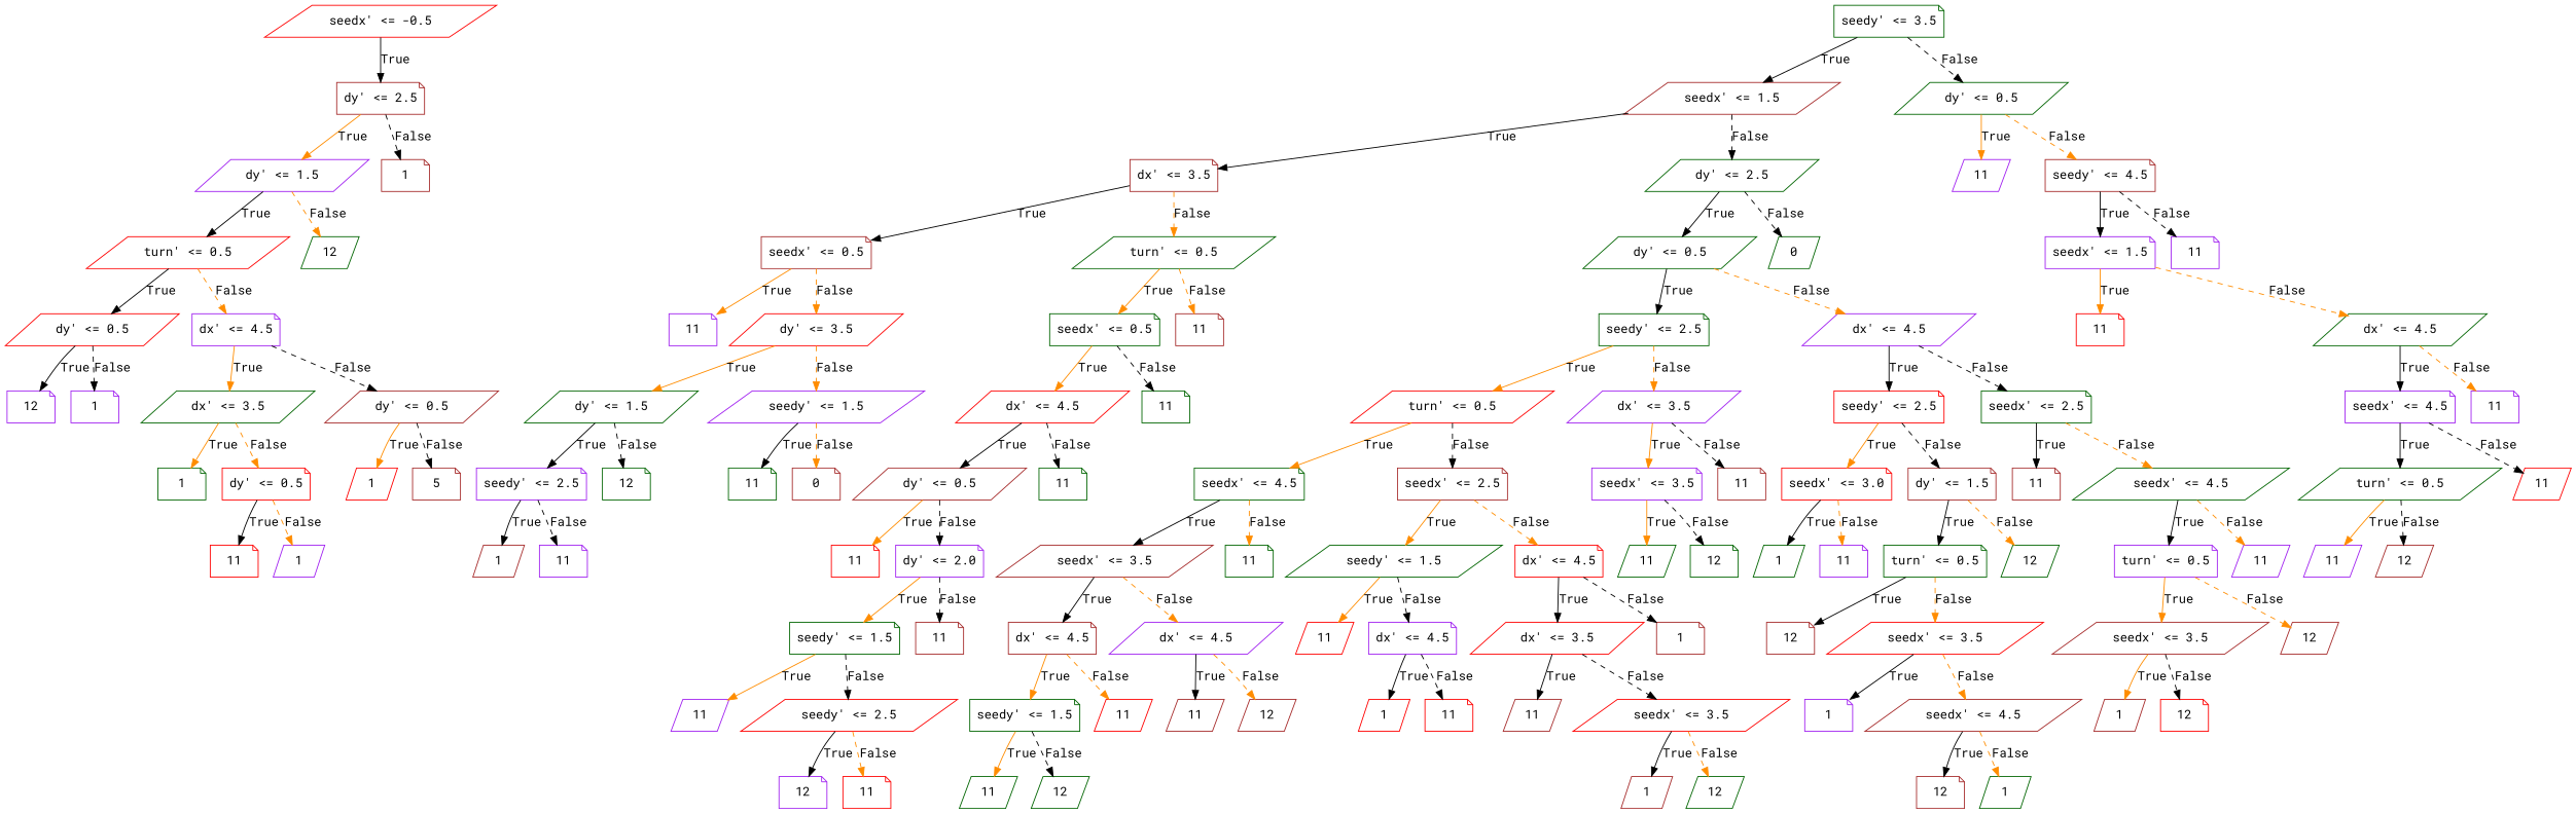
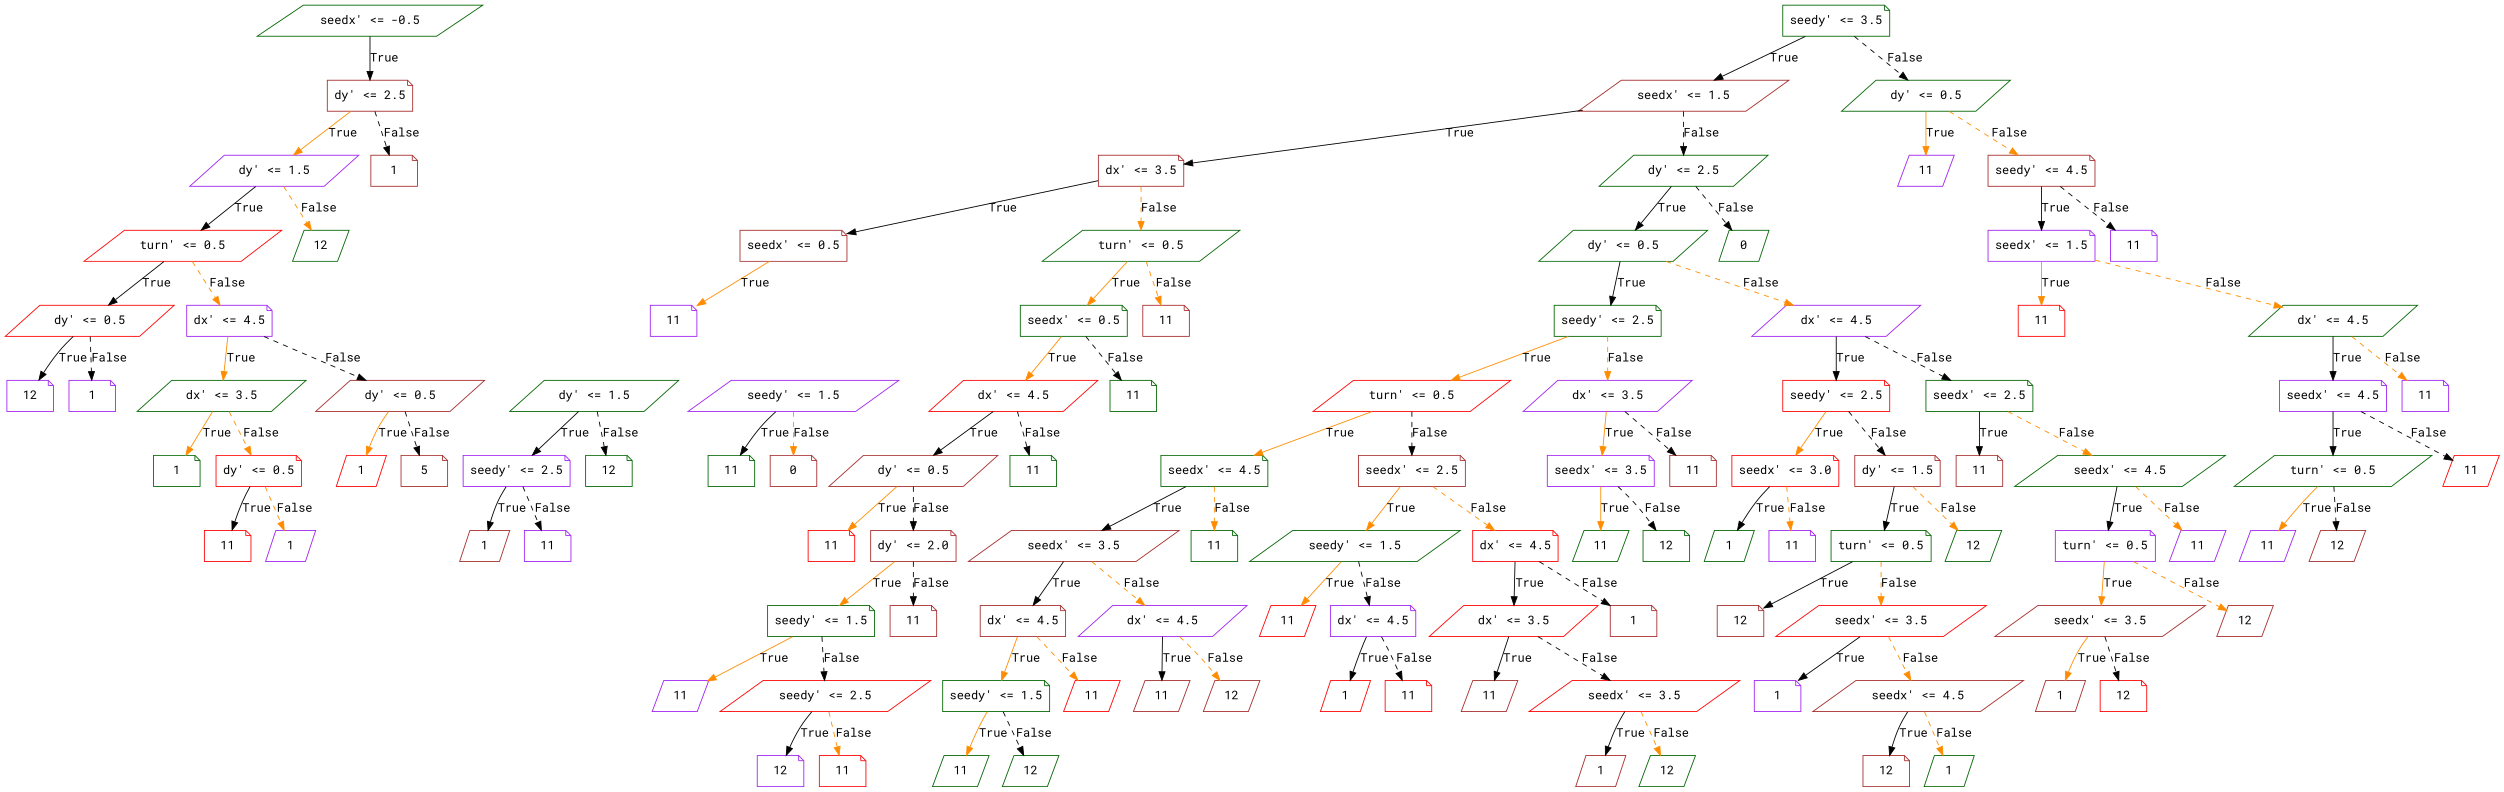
  digraph {
    fontname="Roboto Mono"
    node [color=darkgreen fontname="Roboto Mono" shape=note]
    edge [color=black fontname="Roboto Mono"]
-   n1 [color=red label="seedx' <= -0.5" shape=parallelogram]
+   n1 [label="seedx' <= -0.5" shape=parallelogram]
    n2 [color=brown label="dy' <= 2.5"]
    n3 [color=purple label="dy' <= 1.5" shape=parallelogram]
    n4 [color=brown label=1]
    n5 [label="seedy' <= 3.5"]
    n6 [color=brown label="seedx' <= 1.5" shape=parallelogram]
    n7 [label="dy' <= 0.5" shape=parallelogram]
    n8 [color=red label="turn' <= 0.5" shape=parallelogram]
    n9 [label=12 shape=parallelogram]
    n10 [color=red label="dy' <= 0.5" shape=parallelogram]
    n11 [color=purple label="dx' <= 4.5"]
    n12 [color=purple label=12]
    n13 [color=purple label=1]
    n14 [label="dx' <= 3.5" shape=parallelogram]
    n15 [color=brown label="dy' <= 0.5" shape=parallelogram]
    n16 [label=1]
    n17 [color=red label="dy' <= 0.5"]
    n18 [color=red label=1 shape=parallelogram]
    n19 [color=brown label=5]
    n20 [color=red label=11]
    n21 [color=purple label=1 shape=parallelogram]
    n22 [color=brown label="dx' <= 3.5"]
    n23 [label="dy' <= 2.5" shape=parallelogram]
    n24 [color=purple label=11 shape=parallelogram]
    n25 [color=brown label="seedy' <= 4.5"]
    n26 [color=brown label="seedx' <= 0.5"]
    n27 [label="turn' <= 0.5" shape=parallelogram]
    n28 [label="dy' <= 0.5" shape=parallelogram]
    n29 [label=0 shape=parallelogram]
    n30 [color=purple label=11]
-   n31 [color=red label="dy' <= 3.5" shape=parallelogram]
    n32 [label="seedx' <= 0.5"]
    n33 [color=brown label=11]
    n34 [label="dy' <= 1.5" shape=parallelogram]
    n35 [color=purple label="seedy' <= 1.5" shape=parallelogram]
    n36 [color=purple label="seedy' <= 2.5"]
    n37 [label=12]
    n38 [label=11]
    n39 [color=brown label=0]
    n40 [color=brown label=1 shape=parallelogram]
    n41 [color=purple label=11]
    n42 [color=red label="dx' <= 4.5" shape=parallelogram]
    n43 [label=11]
    n44 [color=brown label="dy' <= 0.5" shape=parallelogram]
    n45 [label=11]
    n46 [color=red label=11]
-   n47 [color=purple label="dy' <= 2.0"]
+   n47 [color=brown label="dy' <= 2.0"]
    n48 [label="seedy' <= 1.5"]
    n49 [color=brown label=11]
    n50 [color=purple label=11 shape=parallelogram]
    n51 [color=red label="seedy' <= 2.5" shape=parallelogram]
    n52 [color=purple label=12]
    n53 [color=red label=11]
    n54 [label="seedy' <= 2.5"]
    n55 [color=purple label="dx' <= 4.5" shape=parallelogram]
    n56 [color=red label="turn' <= 0.5" shape=parallelogram]
    n57 [color=purple label="dx' <= 3.5" shape=parallelogram]
    n58 [color=red label="seedy' <= 2.5"]
    n59 [label="seedx' <= 2.5"]
    n60 [label="seedx' <= 4.5"]
    n61 [color=brown label="seedx' <= 2.5"]
    n62 [color=purple label="seedx' <= 3.5"]
    n63 [color=brown label=11]
    n64 [color=brown label="seedx' <= 3.5" shape=parallelogram]
    n65 [label=11]
    n66 [label="seedy' <= 1.5" shape=parallelogram]
    n67 [color=red label="dx' <= 4.5"]
    n68 [color=brown label="dx' <= 4.5"]
    n69 [color=purple label="dx' <= 4.5" shape=parallelogram]
    n70 [label="seedy' <= 1.5"]
    n71 [color=red label=11 shape=parallelogram]
    n72 [color=brown label=11 shape=parallelogram]
    n73 [color=brown label=12 shape=parallelogram]
    n74 [label=11 shape=parallelogram]
    n75 [label=12 shape=parallelogram]
    n76 [color=red label=11 shape=parallelogram]
    n77 [color=purple label="dx' <= 4.5"]
    n78 [color=red label="dx' <= 3.5" shape=parallelogram]
    n79 [color=brown label=1]
    n80 [color=red label=1 shape=parallelogram]
    n81 [color=red label=11]
    n82 [color=brown label=11 shape=parallelogram]
    n83 [color=red label="seedx' <= 3.5" shape=parallelogram]
    n84 [color=brown label=1 shape=parallelogram]
    n85 [label=12 shape=parallelogram]
    n86 [label=11 shape=parallelogram]
    n87 [label=12]
    n88 [color=red label="seedx' <= 3.0"]
    n89 [color=brown label="dy' <= 1.5"]
    n90 [color=brown label=11]
    n91 [label="seedx' <= 4.5" shape=parallelogram]
    n92 [label=1 shape=parallelogram]
    n93 [color=purple label=11]
    n94 [label="turn' <= 0.5"]
    n95 [label=12 shape=parallelogram]
    n96 [color=brown label=12]
    n97 [color=red label="seedx' <= 3.5" shape=parallelogram]
    n98 [color=purple label=1]
    n99 [color=brown label="seedx' <= 4.5" shape=parallelogram]
    n100 [color=brown label=12]
    n101 [label=1 shape=parallelogram]
    n102 [color=purple label="turn' <= 0.5"]
    n103 [color=purple label=11 shape=parallelogram]
    n104 [color=brown label="seedx' <= 3.5" shape=parallelogram]
    n105 [color=brown label=12 shape=parallelogram]
    n106 [color=brown label=1 shape=parallelogram]
    n107 [color=red label=12]
    n108 [color=purple label="seedx' <= 1.5"]
    n109 [color=purple label=11]
    n110 [color=red label=11]
    n111 [label="dx' <= 4.5" shape=parallelogram]
    n112 [color=purple label="seedx' <= 4.5"]
    n113 [color=purple label=11]
    n114 [label="turn' <= 0.5" shape=parallelogram]
    n115 [color=red label=11 shape=parallelogram]
    n116 [color=purple label=11 shape=parallelogram]
    n117 [color=brown label=12 shape=parallelogram]
    n1 -> n2 [label=True]
    n2 -> n3 [color=darkorange label=True]
    n2 -> n4 [label=False style=dashed]
    n3 -> n8 [label=True]
    n3 -> n9 [color=darkorange label=False style=dashed]
    n5 -> n6 [label=True]
    n5 -> n7 [label=False style=dashed]
    n6 -> n22 [label=True]
    n6 -> n23 [label=False style=dashed]
    n7 -> n24 [color=darkorange label=True]
    n7 -> n25 [color=darkorange label=False style=dashed]
    n8 -> n10 [label=True]
    n8 -> n11 [color=darkorange label=False style=dashed]
    n10 -> n12 [label=True]
    n10 -> n13 [label=False style=dashed]
    n11 -> n14 [color=darkorange label=True]
    n11 -> n15 [label=False style=dashed]
    n14 -> n16 [color=darkorange label=True]
    n14 -> n17 [color=darkorange label=False style=dashed]
    n15 -> n18 [color=darkorange label=True]
    n15 -> n19 [label=False style=dashed]
    n17 -> n20 [label=True]
    n17 -> n21 [color=darkorange label=False style=dashed]
    n22 -> n26 [label=True]
    n22 -> n27 [color=darkorange label=False style=dashed]
    n23 -> n28 [label=True]
    n23 -> n29 [label=False style=dashed]
    n25 -> n108 [label=True]
    n25 -> n109 [label=False style=dashed]
    n26 -> n30 [color=darkorange label=True]
-   n26 -> n31 [color=darkorange label=False style=dashed]
    n27 -> n32 [color=darkorange label=True]
    n27 -> n33 [color=darkorange label=False style=dashed]
    n28 -> n54 [label=True]
    n28 -> n55 [color=darkorange label=False style=dashed]
-   n31 -> n34 [color=darkorange label=True]
-   n31 -> n35 [color=darkorange label=False style=dashed]
    n32 -> n42 [color=darkorange label=True]
    n32 -> n43 [label=False style=dashed]
    n34 -> n36 [label=True]
    n34 -> n37 [label=False style=dashed]
    n35 -> n38 [label=True]
    n35 -> n39 [color=darkorange label=False style=dashed]
    n36 -> n40 [label=True]
    n36 -> n41 [label=False style=dashed]
    n42 -> n44 [label=True]
    n42 -> n45 [label=False style=dashed]
    n44 -> n46 [color=darkorange label=True]
    n44 -> n47 [label=False style=dashed]
    n47 -> n48 [color=darkorange label=True]
    n47 -> n49 [label=False style=dashed]
    n48 -> n50 [color=darkorange label=True]
    n48 -> n51 [label=False style=dashed]
    n51 -> n52 [label=True]
    n51 -> n53 [color=darkorange label=False style=dashed]
    n54 -> n56 [color=darkorange label=True]
    n54 -> n57 [color=darkorange label=False style=dashed]
    n55 -> n58 [label=True]
    n55 -> n59 [label=False style=dashed]
    n56 -> n60 [color=darkorange label=True]
    n56 -> n61 [label=False style=dashed]
    n57 -> n62 [color=darkorange label=True]
    n57 -> n63 [label=False style=dashed]
    n58 -> n88 [color=darkorange label=True]
    n58 -> n89 [label=False style=dashed]
    n59 -> n90 [label=True]
    n59 -> n91 [color=darkorange label=False style=dashed]
    n60 -> n64 [label=True]
    n60 -> n65 [color=darkorange label=False style=dashed]
    n61 -> n66 [color=darkorange label=True]
    n61 -> n67 [color=darkorange label=False style=dashed]
    n62 -> n86 [color=darkorange label=True]
    n62 -> n87 [label=False style=dashed]
    n64 -> n68 [label=True]
    n64 -> n69 [color=darkorange label=False style=dashed]
    n66 -> n76 [color=darkorange label=True]
    n66 -> n77 [label=False style=dashed]
    n67 -> n78 [label=True]
    n67 -> n79 [label=False style=dashed]
    n68 -> n70 [color=darkorange label=True]
    n68 -> n71 [color=darkorange label=False style=dashed]
    n69 -> n72 [label=True]
    n69 -> n73 [color=darkorange label=False style=dashed]
    n70 -> n74 [color=darkorange label=True]
    n70 -> n75 [label=False style=dashed]
    n77 -> n80 [label=True]
    n77 -> n81 [label=False style=dashed]
    n78 -> n82 [label=True]
    n78 -> n83 [label=False style=dashed]
    n83 -> n84 [label=True]
    n83 -> n85 [color=darkorange label=False style=dashed]
    n88 -> n92 [label=True]
    n88 -> n93 [color=darkorange label=False style=dashed]
    n89 -> n94 [label=True]
    n89 -> n95 [color=darkorange label=False style=dashed]
    n91 -> n102 [label=True]
    n91 -> n103 [color=darkorange label=False style=dashed]
    n94 -> n96 [label=True]
    n94 -> n97 [color=darkorange label=False style=dashed]
    n97 -> n98 [label=True]
    n97 -> n99 [color=darkorange label=False style=dashed]
    n99 -> n100 [label=True]
    n99 -> n101 [color=darkorange label=False style=dashed]
    n102 -> n104 [color=darkorange label=True]
    n102 -> n105 [color=darkorange label=False style=dashed]
    n104 -> n106 [color=darkorange label=True]
    n104 -> n107 [label=False style=dashed]
    n108 -> n110 [color=darkorange label=True]
    n108 -> n111 [color=darkorange label=False style=dashed]
    n111 -> n112 [label=True]
    n111 -> n113 [color=darkorange label=False style=dashed]
    n112 -> n114 [label=True]
    n112 -> n115 [label=False style=dashed]
    n114 -> n116 [color=darkorange label=True]
    n114 -> n117 [label=False style=dashed]
  }
